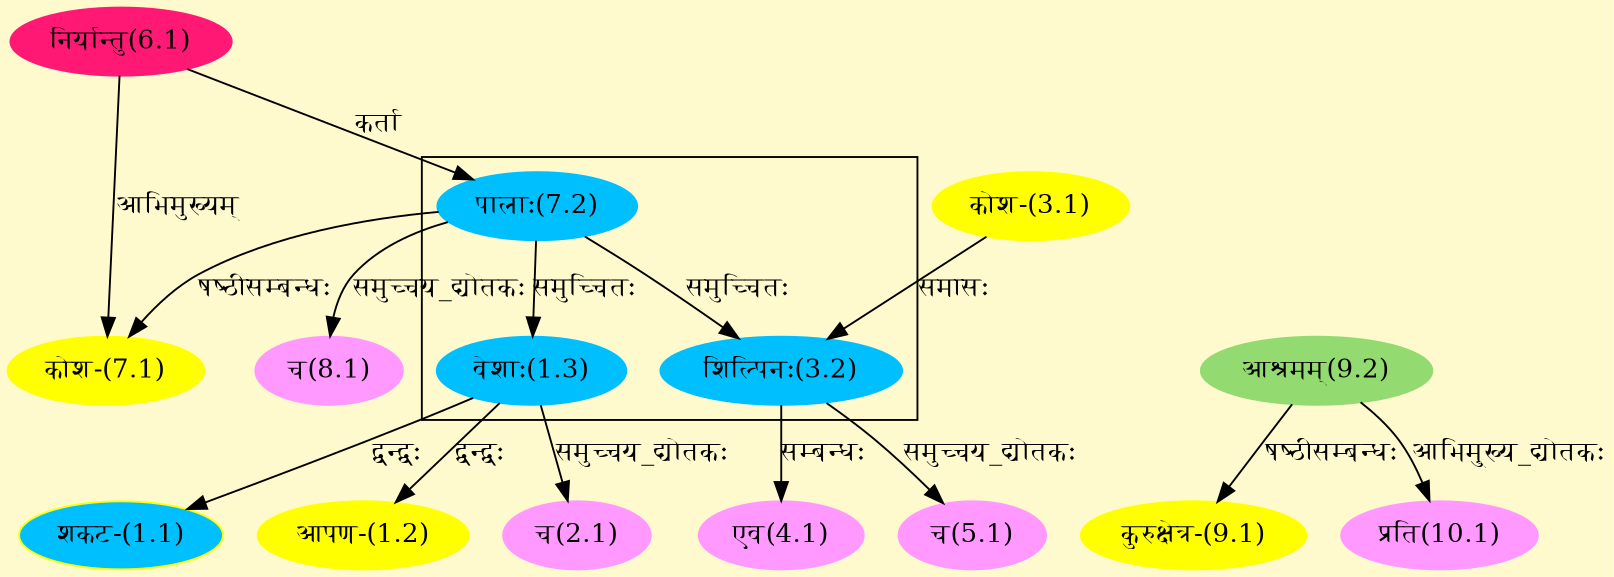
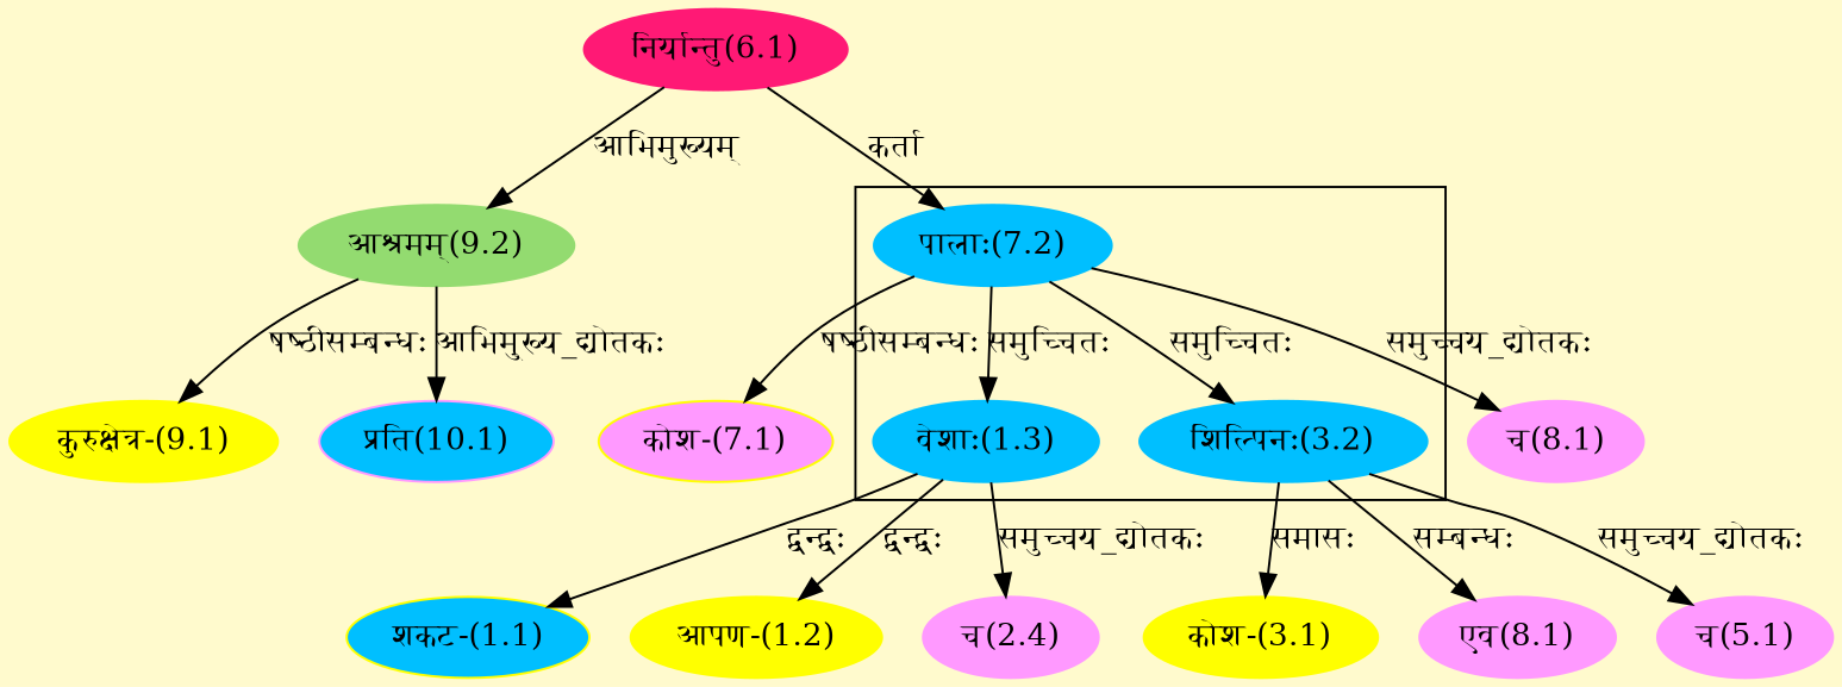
  digraph {
    bgcolor=lemonchiffon1
    compound=true
    rankdir=BT
    node [color="#FFFF00" style=filled]
    edge [dir=back]
    n1 [color="#00BFFF" label="वेशाः(1.3)"]
    n2 [color="#00BFFF" label="पालाः(7.2)"]
    n3 [color="#00BFFF" label="शिल्पिनः(3.2)"]
    n4 [color="#FF1975" label="निर्यान्तु(6.1)"]
    n5 [fillcolor="#00BFFF" label="शकट-(1.1)"]
    n6 [label="आपण-(1.2)"]
-   n7 [color="#FF99FF" label="च(2.1)"]
+   n7 [color="#FF99FF" label="च(2.4)"]
    n8 [label="कोश-(3.1)"]
-   n9 [color="#FF99FF" label="एव(4.1)"]
+   n9 [color="#FF99FF" label="एव(8.1)"]
    n10 [color="#FF99FF" label="च(5.1)"]
-   n11 [label="कोश-(7.1)"]
+   n11 [label="कोश-(7.1)" fillcolor="#FF99FF"]
    n12 [color="#FF99FF" label="च(8.1)"]
    n13 [label="कुरुक्षेत्र-(9.1)"]
    n14 [color="#93DB70" label="आश्रमम्(9.2)"]
-   n15 [color="#FF99FF" label="प्रति(10.1)"]
+   n15 [color="#FF99FF" label="प्रति(10.1)" fillcolor="#00BFFF"]
    subgraph cluster_1 {
      n1
      n2
      n3
    }
    n1 -> n2 [label="समुच्चितः"]
    n2 -> n4 [label="कर्ता"]
    n3 -> n2 [label="समुच्चितः"]
    n5 -> n1 [label="द्वन्द्वः"]
    n6 -> n1 [label="द्वन्द्वः"]
    n7 -> n1 [label="समुच्चय_द्योतकः"]
-   n3 -> n8 [label="समासः"]
+   n8 -> n3 [label="समासः"]
    n9 -> n3 [label="सम्बन्धः"]
    n10 -> n3 [label="समुच्चय_द्योतकः"]
    n11 -> n2 [label="षष्ठीसम्बन्धः"]
    n12 -> n2 [label="समुच्चय_द्योतकः"]
    n13 -> n14 [label="षष्ठीसम्बन्धः"]
-   n11 -> n4 [label="आभिमुख्यम्"]
+   n14 -> n4 [label="आभिमुख्यम्"]
    n15 -> n14 [label="आभिमु्ख्य_द्योतकः"]
  }
